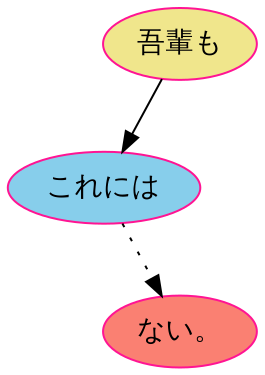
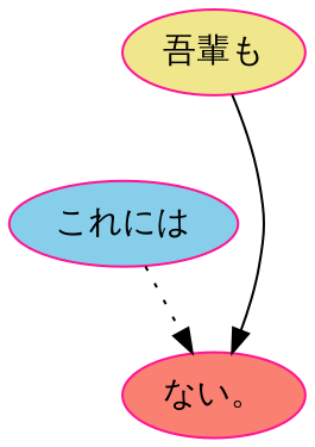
  digraph {
    fontname="Playfair Display"
    node [color=deeppink fontname="Playfair Display" style=filled]
    edge [fontname="Playfair Display"]
    n1 [fillcolor=skyblue label="これには"]
    n2 [fillcolor=salmon label="ない。"]
    n3 [fillcolor=khaki label="吾輩も"]
    n1 -> n2 [style=dotted]
-   n3 -> n1 [style=solid]
+   n3 -> n2 [style=solid]
  }
